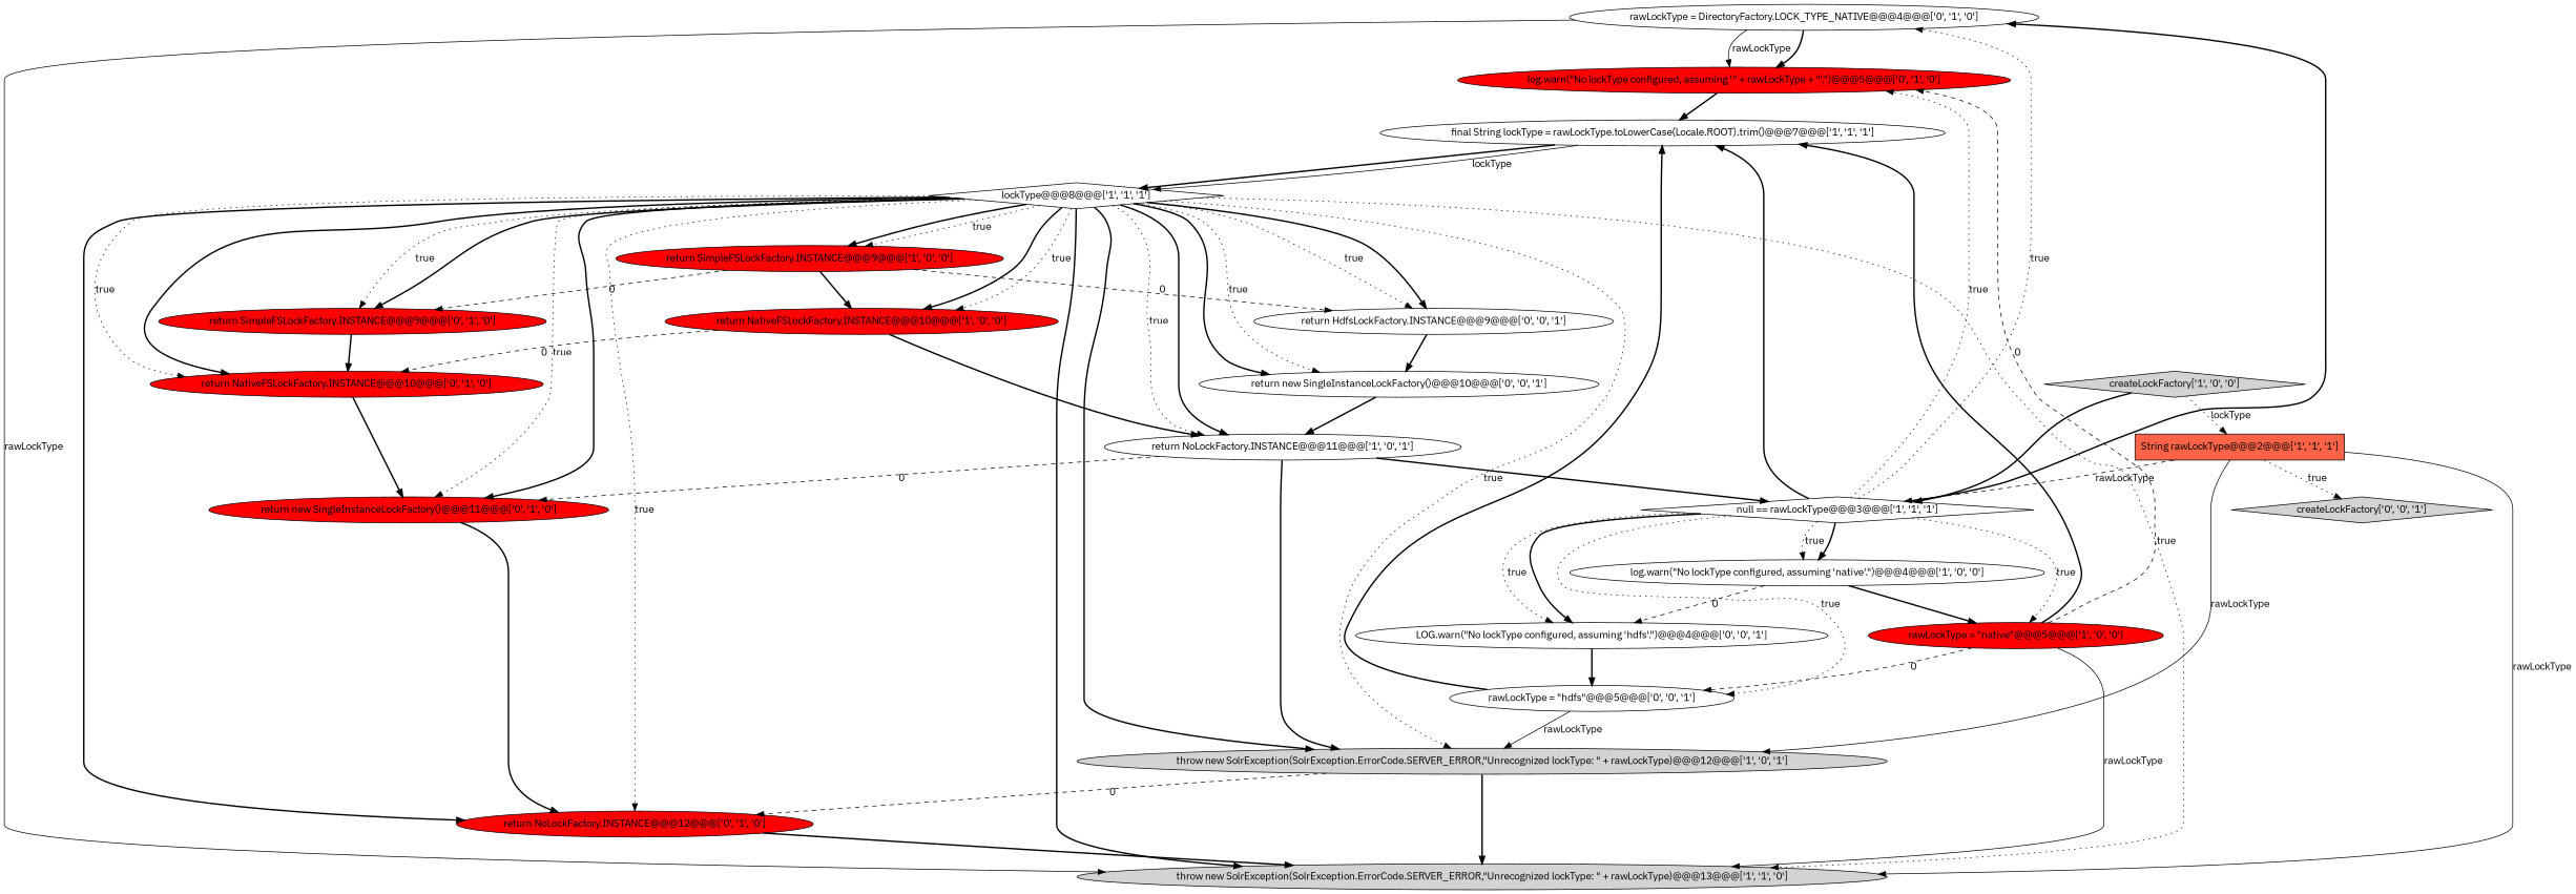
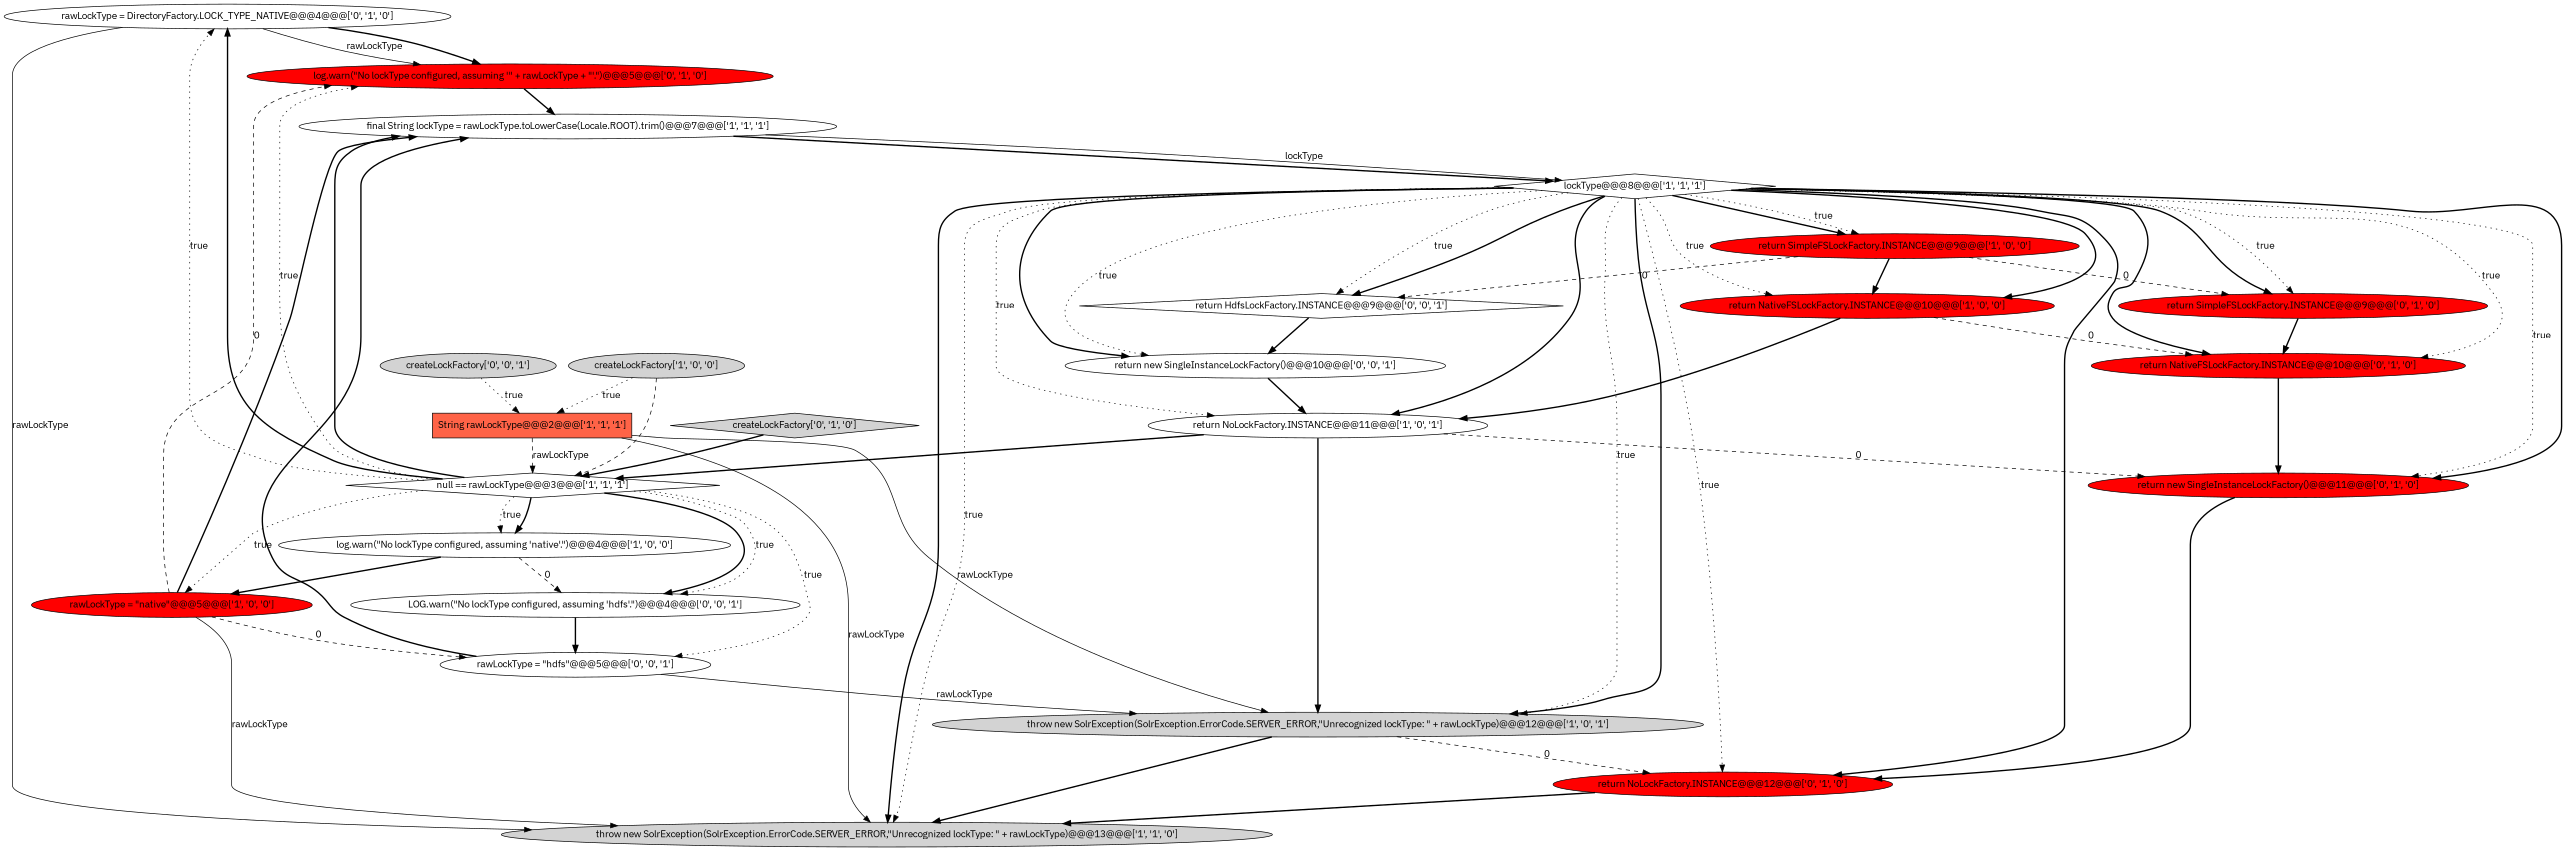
  digraph {
    fontname="IBM Plex Sans"
    node [fillcolor=white fontname="IBM Plex Sans" shape=ellipse style=filled]
    edge [fontname="IBM Plex Sans" style=bold]
    n1 [label="rawLockType = DirectoryFactory.LOCK_TYPE_NATIVE@@@4@@@['0', '1', '0']"]
    n2 [fillcolor=lightgray label="throw new SolrException(SolrException.ErrorCode.SERVER_ERROR,\"Unrecognized lockType: \" + rawLockType)@@@13@@@['1', '1', '0']"]
    n3 [fillcolor=red label="log.warn(\"No lockType configured, assuming '\" + rawLockType + \"'.\")@@@5@@@['0', '1', '0']"]
    n4 [label="final String lockType = rawLockType.toLowerCase(Locale.ROOT).trim()@@@7@@@['1', '1', '1']"]
    n5 [label="return new SingleInstanceLockFactory()@@@10@@@['0', '0', '1']"]
    n6 [label="return NoLockFactory.INSTANCE@@@11@@@['1', '0', '1']"]
    n7 [label="null == rawLockType@@@3@@@['1', '1', '1']" shape=diamond]
    n8 [fillcolor=lightgray label="throw new SolrException(SolrException.ErrorCode.SERVER_ERROR,\"Unrecognized lockType: \" + rawLockType)@@@12@@@['1', '0', '1']"]
    n9 [fillcolor=red label="return new SingleInstanceLockFactory()@@@11@@@['0', '1', '0']"]
    n10 [fillcolor=red label="return SimpleFSLockFactory.INSTANCE@@@9@@@['1', '0', '0']"]
    n11 [fillcolor=red label="return NativeFSLockFactory.INSTANCE@@@10@@@['1', '0', '0']"]
-   n12 [label="return HdfsLockFactory.INSTANCE@@@9@@@['0', '0', '1']"]
+   n12 [label="return HdfsLockFactory.INSTANCE@@@9@@@['0', '0', '1']" shape=diamond]
    n13 [fillcolor=red label="return SimpleFSLockFactory.INSTANCE@@@9@@@['0', '1', '0']"]
    n14 [fillcolor=red label="return NativeFSLockFactory.INSTANCE@@@10@@@['0', '1', '0']"]
-   n15 [fillcolor=lightgray label="createLockFactory['1', '0', '0']" shape=diamond]
+   n15 [fillcolor=lightgray label="createLockFactory['1', '0', '0']"]
    n16 [fillcolor=tomato label="String rawLockType@@@2@@@['1', '1', '1']" shape=box]
    n17 [fillcolor=red label="rawLockType = \"native\"@@@5@@@['1', '0', '0']"]
    n18 [label="rawLockType = \"hdfs\"@@@5@@@['0', '0', '1']"]
    n19 [label="LOG.warn(\"No lockType configured, assuming 'hdfs'.\")@@@4@@@['0', '0', '1']"]
    n20 [label="log.warn(\"No lockType configured, assuming 'native'.\")@@@4@@@['1', '0', '0']"]
    n21 [label="lockType@@@8@@@['1', '1', '1']" shape=diamond]
    n22 [fillcolor=red label="return NoLockFactory.INSTANCE@@@12@@@['0', '1', '0']"]
-   n23 [fillcolor=lightgray label="createLockFactory['0', '0', '1']" shape=diamond]
+   n23 [fillcolor=lightgray label="createLockFactory['0', '0', '1']"]
+   n24 [fillcolor=lightgray label="createLockFactory['0', '1', '0']" shape=diamond]
    n1 -> n2 [label=rawLockType style=solid]
    n1 -> n3
    n1 -> n3 [label=rawLockType style=solid]
    n3 -> n4
    n4 -> n21
    n4 -> n21 [label=lockType style=solid]
    n5 -> n6
    n6 -> n7
    n6 -> n8
    n6 -> n9 [label=0 style=dashed]
    n7 -> n1 [label=true style=dotted]
    n7 -> n1
    n7 -> n3 [label=true style=dotted]
    n7 -> n4
    n7 -> n17 [label=true style=dotted]
    n7 -> n18 [label=true style=dotted]
    n7 -> n19
    n7 -> n19 [label=true style=dotted]
    n7 -> n20
    n7 -> n20 [label=true style=dotted]
    n8 -> n2
    n8 -> n22 [label=0 style=dashed]
    n9 -> n22
    n10 -> n11
    n10 -> n12 [label=0 style=dashed]
    n10 -> n13 [label=0 style=dashed]
    n11 -> n6
    n11 -> n14 [label=0 style=dashed]
    n12 -> n5
    n13 -> n14
    n14 -> n9
-   n15 -> n7
-   n15 -> n16 [label=lockType style=dotted]
+   n15 -> n7 [style=dashed]
+   n15 -> n16 [label=true style=dotted]
    n16 -> n2 [label=rawLockType style=solid]
    n16 -> n7 [label=rawLockType style=dashed]
    n16 -> n8 [label=rawLockType style=solid]
    n17 -> n2 [label=rawLockType style=solid]
    n17 -> n3 [label=0 style=dashed]
    n17 -> n4
    n17 -> n18 [label=0 style=dashed]
    n18 -> n4
    n18 -> n8 [label=rawLockType style=solid]
    n19 -> n18
    n20 -> n17
    n20 -> n19 [label=0 style=dashed]
    n21 -> n2
    n21 -> n2 [label=true style=dotted]
    n21 -> n5
    n21 -> n5 [label=true style=dotted]
    n21 -> n6 [label=true style=dotted]
    n21 -> n6
    n21 -> n8 [label=true style=dotted]
    n21 -> n8
    n21 -> n9 [label=true style=dotted]
    n21 -> n9
    n21 -> n10
    n21 -> n10 [label=true style=dotted]
    n21 -> n11
    n21 -> n11 [label=true style=dotted]
    n21 -> n12 [label=true style=dotted]
    n21 -> n12
    n21 -> n13
    n21 -> n13 [label=true style=dotted]
    n21 -> n14 [label=true style=dotted]
    n21 -> n14
    n21 -> n22 [label=true style=dotted]
    n21 -> n22
    n22 -> n2
-   n16 -> n23 [label=true style=dotted]
+   n23 -> n16 [label=true style=dotted]
+   n24 -> n7
  }
